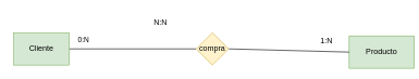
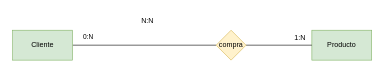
  <mxCell id="0" />
  <mxCell id="1" parent="0" />
  <mxCell id="2" style="rounded=0;orthogonalLoop=1;jettySize=auto;html=1;exitX=1;exitY=0.5;exitDx=0;exitDy=0;entryX=0;entryY=0.5;entryDx=0;entryDy=0;endArrow=none;startFill=0;" edge="1" parent="1" source="4" target="7"><mxGeometry relative="1" as="geometry" /></mxCell>
  <mxCell id="3" value="0:N" style="edgeLabel;html=1;align=center;verticalAlign=middle;resizable=0;points=[];" vertex="1" connectable="0" parent="2"><mxGeometry x="-0.833" y="3" relative="1" as="geometry"><mxPoint x="5" y="-12" as="offset" /></mxGeometry></mxCell>
- <mxCell id="4" value="Cliente" style="html=1;dashed=0;whiteSpace=wrap;fillColor=#d5e8d4;strokeColor=#82b366;" vertex="1" parent="1"><mxGeometry x="20" y="50" width="85" height="50" as="geometry" /></mxCell>
- <mxCell id="5" value="Producto" style="html=1;dashed=0;whiteSpace=wrap;fillColor=#d5e8d4;strokeColor=#82b366;" vertex="1" parent="1"><mxGeometry x="535" y="55" width="100" height="50" as="geometry" /></mxCell>
+ <mxCell id="4" value="Cliente" style="html=1;dashed=0;whiteSpace=wrap;fillColor=#d5e8d4;strokeColor=#82b366;" vertex="1" parent="1"><mxGeometry x="20" y="50" width="100" height="50" as="geometry" /></mxCell>
+ <mxCell id="5" value="Producto" style="html=1;dashed=0;whiteSpace=wrap;fillColor=#d5e8d4;strokeColor=#82b366;" vertex="1" parent="1"><mxGeometry x="520" y="50" width="100" height="50" as="geometry" /></mxCell>
  <mxCell id="6" style="rounded=0;orthogonalLoop=1;jettySize=auto;html=1;exitX=1;exitY=0.5;exitDx=0;exitDy=0;entryX=0;entryY=0.5;entryDx=0;entryDy=0;endArrow=none;startFill=0;" edge="1" parent="1" source="7" target="5"><mxGeometry relative="1" as="geometry" /></mxCell>
- <mxCell id="7" value="compra" style="shape=rhombus;html=1;dashed=0;whiteSpace=wrap;perimeter=rhombusPerimeter;fillColor=#fff2cc;strokeColor=#d6b656;" vertex="1" parent="1"><mxGeometry x="300" y="50" width="50" height="50" as="geometry" /></mxCell>
+ <mxCell id="7" value="compra" style="shape=rhombus;html=1;dashed=0;whiteSpace=wrap;perimeter=rhombusPerimeter;fillColor=#fff2cc;strokeColor=#d6b656;" vertex="1" parent="1"><mxGeometry x="360" y="50" width="50" height="50" as="geometry" /></mxCell>
  <mxCell id="8" value="1:N" style="text;html=1;align=center;verticalAlign=middle;resizable=0;points=[];autosize=1;strokeColor=none;fillColor=none;" vertex="1" parent="1"><mxGeometry x="480" y="48" width="40" height="30" as="geometry" /></mxCell>
  <mxCell id="9" value="N:N" style="text;html=1;align=center;verticalAlign=middle;resizable=0;points=[];autosize=1;strokeColor=none;fillColor=none;" vertex="1" parent="1"><mxGeometry x="225" y="20" width="40" height="30" as="geometry" /></mxCell>
